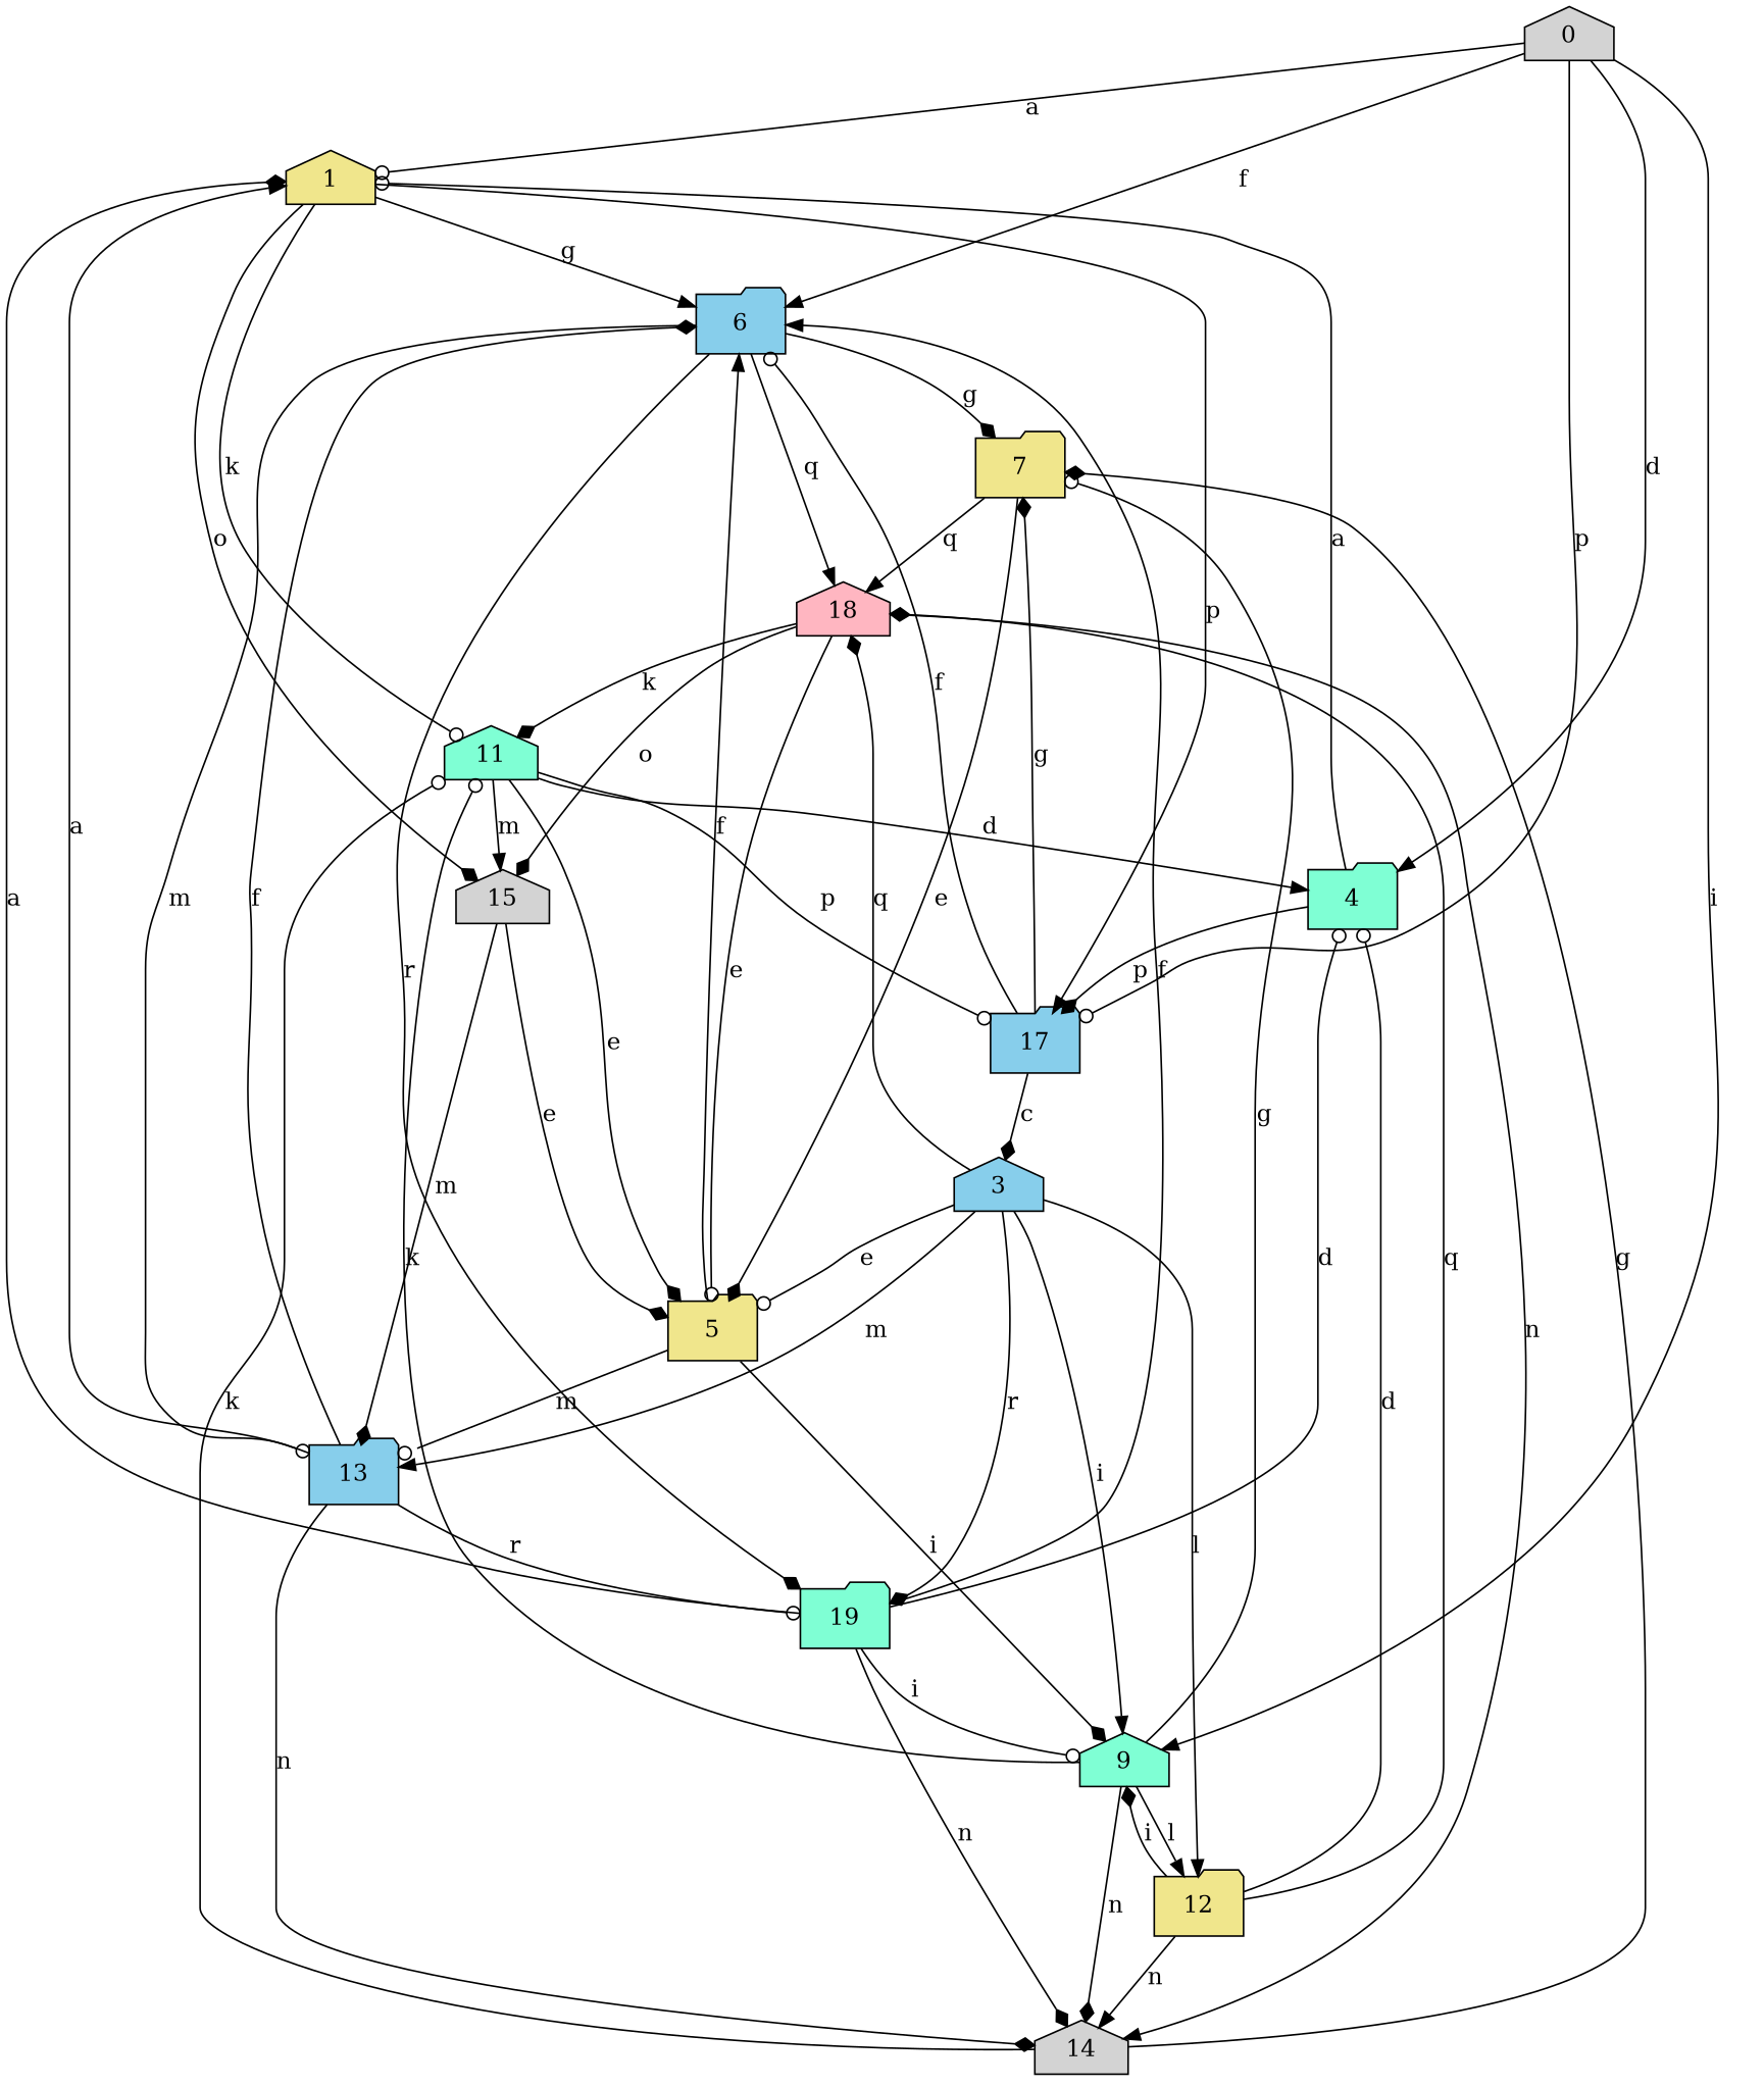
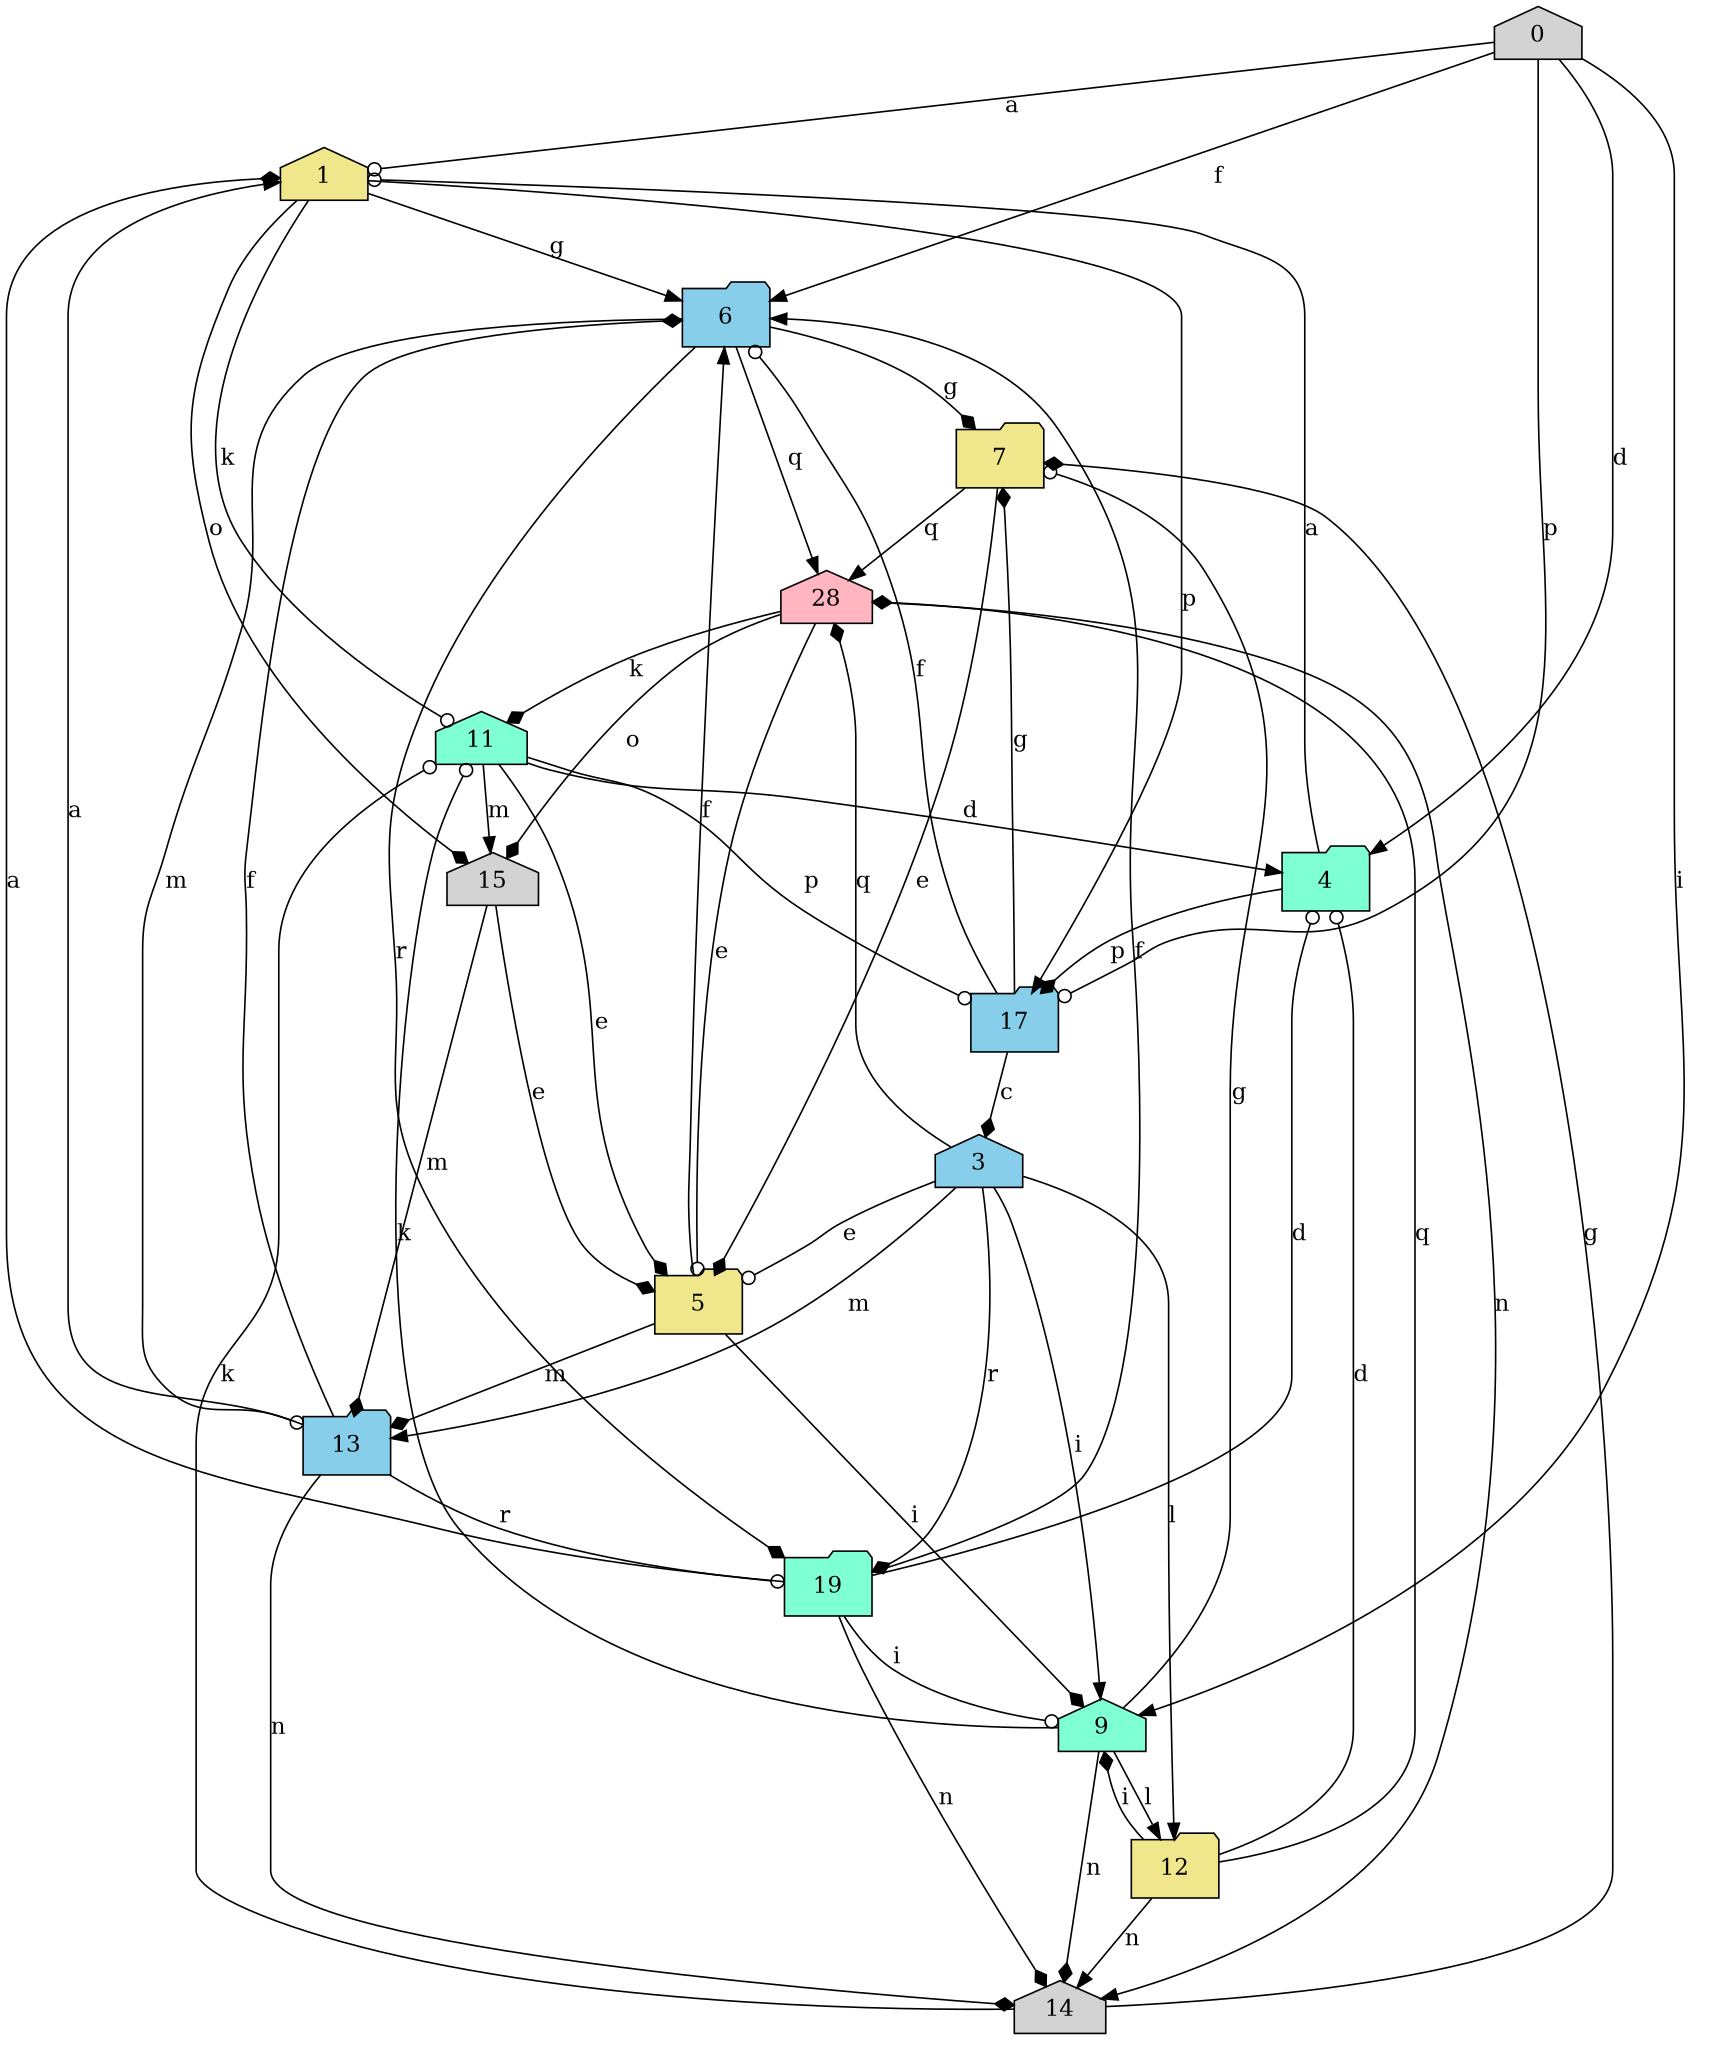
  strict digraph {
    node [fillcolor=khaki shape=house style=filled]
    edge [arrowhead=diamond]
    0 [fillcolor=lightgrey]
    1
    4 [fillcolor=aquamarine shape=folder]
    6 [fillcolor=skyblue shape=folder]
    9 [fillcolor=aquamarine]
    17 [fillcolor=skyblue shape=folder]
    11 [fillcolor=aquamarine]
    15 [fillcolor=lightgrey]
    7 [shape=folder]
    13 [fillcolor=skyblue shape=folder]
-   18 [fillcolor=lightpink]
+   18 [fillcolor=lightpink label=28]
    19 [fillcolor=aquamarine shape=folder]
    12 [shape=folder]
    14 [fillcolor=lightgrey]
    3 [fillcolor=skyblue]
    5 [shape=folder]
    0 -> 1 [arrowhead=odot label=a]
    0 -> 4 [arrowhead=normal label=d]
    0 -> 6 [arrowhead=normal label=f]
    0 -> 9 [arrowhead=normal label=i]
    0 -> 17 [arrowhead=odot label=p]
    1 -> 6 [arrowhead=normal label=g]
    1 -> 17 [arrowhead=normal label=p]
    1 -> 11 [arrowhead=odot label=k]
    1 -> 15 [label=o]
    4 -> 1 [arrowhead=odot label=a]
    4 -> 17 [label=p]
    6 -> 7 [label=g]
    6 -> 13 [arrowhead=odot label=m]
    6 -> 18 [arrowhead=normal label=q]
    6 -> 19 [label=r]
    9 -> 11 [arrowhead=odot label=k]
    9 -> 7 [arrowhead=odot label=g]
    9 -> 12 [arrowhead=normal label=l]
    9 -> 14 [label=n]
    17 -> 6 [arrowhead=odot label=f]
    17 -> 7 [label=g]
    17 -> 3 [label=c]
    11 -> 4 [arrowhead=normal label=d]
    11 -> 17 [arrowhead=odot label=p]
    11 -> 15 [arrowhead=normal label=m]
    11 -> 5 [label=e]
    15 -> 13 [label=m]
    15 -> 5 [label=e]
    7 -> 18 [arrowhead=normal label=q]
    7 -> 5 [label=e]
    13 -> 1 [arrowhead=normal label=a]
    13 -> 6 [label=f]
    13 -> 19 [arrowhead=odot label=r]
    13 -> 14 [label=n]
    18 -> 11 [label=k]
    18 -> 15 [label=o]
    18 -> 14 [arrowhead=normal label=n]
    18 -> 5 [arrowhead=odot label=e]
    19 -> 1 [label=a]
    19 -> 4 [arrowhead=odot label=d]
    19 -> 6 [arrowhead=normal label=f]
    19 -> 9 [arrowhead=odot label=i]
    19 -> 14 [label=n]
    12 -> 4 [arrowhead=odot label=d]
    12 -> 9 [label=i]
    12 -> 18 [label=q]
    12 -> 14 [arrowhead=normal label=n]
    14 -> 11 [arrowhead=odot label=k]
    14 -> 7 [label=g]
    3 -> 9 [arrowhead=normal label=i]
    3 -> 13 [arrowhead=normal label=m]
    3 -> 18 [label=q]
    3 -> 19 [label=r]
    3 -> 12 [arrowhead=normal label=l]
    3 -> 5 [arrowhead=odot label=e]
    5 -> 6 [arrowhead=normal label=f]
    5 -> 9 [label=i]
-   5 -> 13 [arrowhead=odot label=m]
+   5 -> 13 [label=m]
  }
